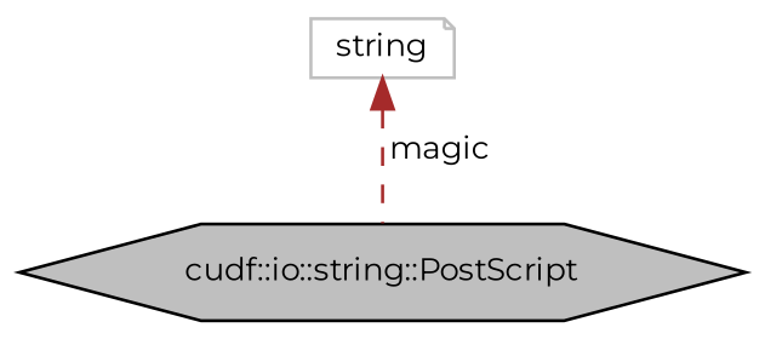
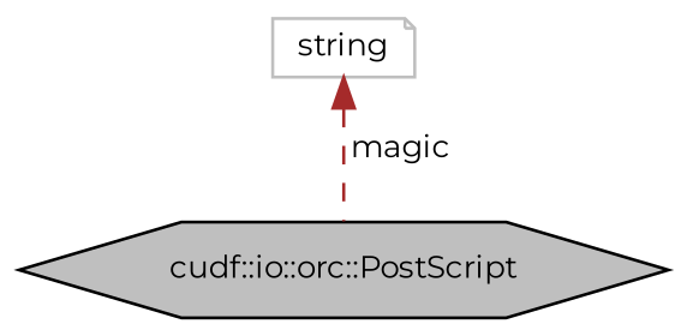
  digraph {
    fontname=Montserrat
    node [fontname=Montserrat fontsize=10 style=filled]
-   n1 [color=black fillcolor=grey75 fontcolor=black height=0.2 label="cudf::io::string::PostScript" shape=hexagon width=0.4]
+   n1 [color=black fillcolor=grey75 fontcolor=black height=0.2 label="cudf::io::orc::PostScript" shape=hexagon width=0.4]
    n2 [color=grey75 fillcolor=white height=0.2 label=string shape=note width=0.4]
    n2 -> n1 [color=brown dir=back fontname=Montserrat fontsize=10 label=" magic" labelfontname=Helvetica labelfontsize=10 style=dashed]
  }
